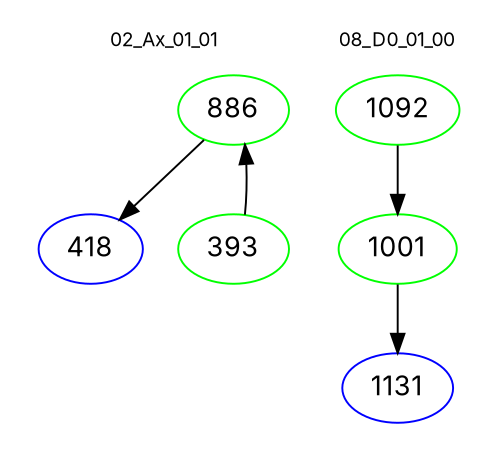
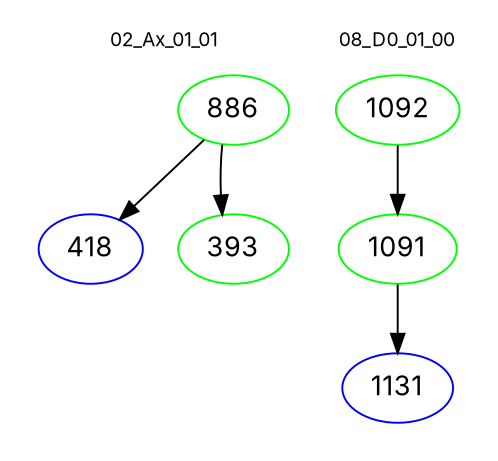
  digraph {
    fontname=Inter
    node [color=green fontname=Inter]
    edge [color=black fontname=Inter]
    n1 [label=886]
    n2 [color=blue label=418]
    n3 [label=393]
    n4 [label=1092]
-   n5 [label=1001]
+   n5 [label=1091]
    n6 [color=blue label=1131]
    subgraph cluster_1 {
      color=white
      fontsize=10
      label="02_Ax_01_01"
      n1
      n2
      n3
    }
    subgraph cluster_2 {
      color=white
      fontsize=10
      label="08_D0_01_00"
      n4
      n5
      n6
    }
    n1 -> n2
-   n3 -> n1
+   n1 -> n3
    n4 -> n5
    n5 -> n6
  }
